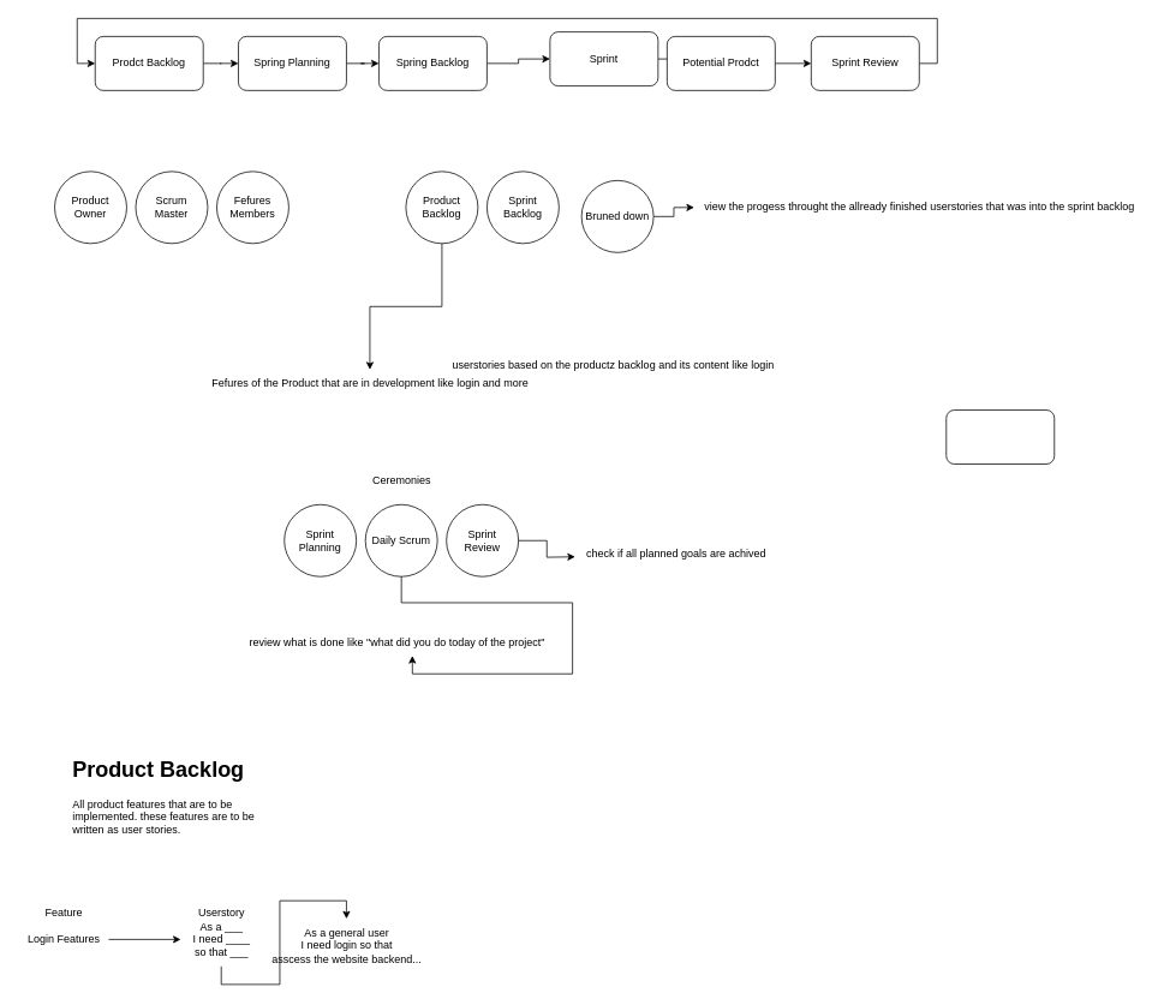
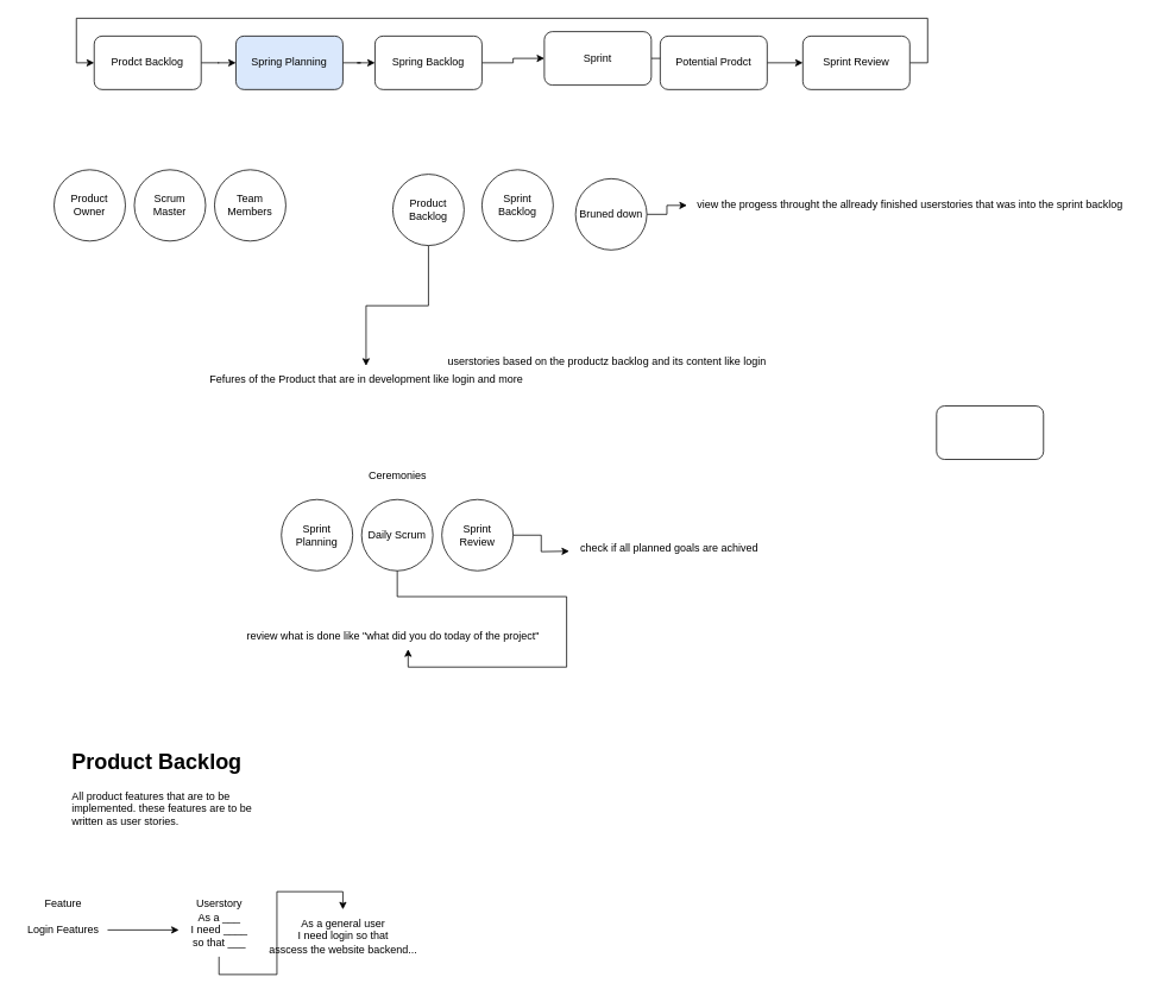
  <mxCell id="0" />
  <mxCell id="1" parent="0" />
  <mxCell id="2" style="edgeStyle=orthogonalEdgeStyle;rounded=0;orthogonalLoop=1;jettySize=auto;html=1;entryX=0;entryY=0.5;entryDx=0;entryDy=0;labelBackgroundColor=none;fontColor=default;" parent="1" source="3" target="5" edge="1"><mxGeometry relative="1" as="geometry" /></mxCell>
  <mxCell id="3" value="Prodct Backlog" style="rounded=1;whiteSpace=wrap;html=1;labelBackgroundColor=none;" parent="1" vertex="1"><mxGeometry x="105" y="40" width="120" height="60" as="geometry" /></mxCell>
  <mxCell id="4" style="edgeStyle=orthogonalEdgeStyle;rounded=0;orthogonalLoop=1;jettySize=auto;html=1;entryX=0;entryY=0.5;entryDx=0;entryDy=0;labelBackgroundColor=none;fontColor=default;" parent="1" source="5" target="7" edge="1"><mxGeometry relative="1" as="geometry" /></mxCell>
- <mxCell id="5" value="Spring Planning" style="rounded=1;whiteSpace=wrap;html=1;labelBackgroundColor=none;" parent="1" vertex="1"><mxGeometry x="264" y="40" width="120" height="60" as="geometry" /></mxCell>
+ <mxCell id="5" value="Spring Planning" style="rounded=1;whiteSpace=wrap;html=1;labelBackgroundColor=none;fillColor=#dae8fc;" parent="1" vertex="1"><mxGeometry x="264" y="40" width="120" height="60" as="geometry" /></mxCell>
  <mxCell id="6" style="edgeStyle=orthogonalEdgeStyle;rounded=0;orthogonalLoop=1;jettySize=auto;html=1;entryX=0;entryY=0.5;entryDx=0;entryDy=0;labelBackgroundColor=none;fontColor=default;" parent="1" source="7" target="9" edge="1"><mxGeometry relative="1" as="geometry" /></mxCell>
  <mxCell id="7" value="Spring Backlog" style="rounded=1;whiteSpace=wrap;html=1;labelBackgroundColor=none;" parent="1" vertex="1"><mxGeometry x="420" y="40" width="120" height="60" as="geometry" /></mxCell>
  <mxCell id="8" style="edgeStyle=orthogonalEdgeStyle;rounded=0;orthogonalLoop=1;jettySize=auto;html=1;labelBackgroundColor=none;fontColor=default;" parent="1" source="9" target="11" edge="1"><mxGeometry relative="1" as="geometry" /></mxCell>
  <mxCell id="9" value="Sprint" style="rounded=1;whiteSpace=wrap;html=1;labelBackgroundColor=none;" parent="1" vertex="1"><mxGeometry x="610" y="35" width="120" height="60" as="geometry" /></mxCell>
  <mxCell id="10" style="edgeStyle=orthogonalEdgeStyle;rounded=0;orthogonalLoop=1;jettySize=auto;html=1;labelBackgroundColor=none;fontColor=default;" parent="1" source="11" target="13" edge="1"><mxGeometry relative="1" as="geometry" /></mxCell>
  <mxCell id="11" value="Potential Prodct" style="rounded=1;whiteSpace=wrap;html=1;labelBackgroundColor=none;" parent="1" vertex="1"><mxGeometry x="740" y="40" width="120" height="60" as="geometry" /></mxCell>
  <mxCell id="12" style="edgeStyle=orthogonalEdgeStyle;rounded=0;orthogonalLoop=1;jettySize=auto;html=1;entryX=0;entryY=0.5;entryDx=0;entryDy=0;labelBackgroundColor=none;fontColor=default;" parent="1" source="13" target="3" edge="1"><mxGeometry relative="1" as="geometry"><Array as="points"><mxPoint x="1040" y="70" /><mxPoint x="1040" y="20" /><mxPoint x="85" y="20" /><mxPoint x="85" y="70" /></Array></mxGeometry></mxCell>
  <mxCell id="13" value="Sprint Review" style="rounded=1;whiteSpace=wrap;html=1;labelBackgroundColor=none;" parent="1" vertex="1"><mxGeometry x="900" y="40" width="120" height="60" as="geometry" /></mxCell>
  <mxCell id="14" value="Product&lt;br&gt;Owner" style="ellipse;whiteSpace=wrap;html=1;aspect=fixed;labelBackgroundColor=none;" parent="1" vertex="1"><mxGeometry x="60" y="190" width="80" height="80" as="geometry" /></mxCell>
  <mxCell id="15" value="Scrum&lt;br&gt;Master" style="ellipse;whiteSpace=wrap;html=1;aspect=fixed;labelBackgroundColor=none;" parent="1" vertex="1"><mxGeometry x="150" y="190" width="80" height="80" as="geometry" /></mxCell>
- <mxCell id="16" value="Fefures Members" style="ellipse;whiteSpace=wrap;html=1;aspect=fixed;labelBackgroundColor=none;" parent="1" vertex="1"><mxGeometry x="240" y="190" width="80" height="80" as="geometry" /></mxCell>
+ <mxCell id="16" value="Team Members" style="ellipse;whiteSpace=wrap;html=1;aspect=fixed;labelBackgroundColor=none;" parent="1" vertex="1"><mxGeometry x="240" y="190" width="80" height="80" as="geometry" /></mxCell>
  <mxCell id="17" style="edgeStyle=orthogonalEdgeStyle;rounded=0;orthogonalLoop=1;jettySize=auto;html=1;labelBackgroundColor=none;fontColor=default;" parent="1" source="18" target="22" edge="1"><mxGeometry relative="1" as="geometry" /></mxCell>
- <mxCell id="18" value="Product&lt;br&gt;Backlog" style="ellipse;whiteSpace=wrap;html=1;aspect=fixed;labelBackgroundColor=none;" parent="1" vertex="1"><mxGeometry x="450" y="190" width="80" height="80" as="geometry" /></mxCell>
+ <mxCell id="18" value="Product&lt;br&gt;Backlog" style="ellipse;whiteSpace=wrap;html=1;aspect=fixed;labelBackgroundColor=none;" parent="1" vertex="1"><mxGeometry x="440" y="195" width="80" height="80" as="geometry" /></mxCell>
  <mxCell id="19" value="Sprint&lt;br&gt;Backlog" style="ellipse;whiteSpace=wrap;html=1;aspect=fixed;labelBackgroundColor=none;" parent="1" vertex="1"><mxGeometry x="540" y="190" width="80" height="80" as="geometry" /></mxCell>
  <mxCell id="20" style="edgeStyle=orthogonalEdgeStyle;rounded=0;orthogonalLoop=1;jettySize=auto;html=1;labelBackgroundColor=none;fontColor=default;" parent="1" source="21" target="24" edge="1"><mxGeometry relative="1" as="geometry" /></mxCell>
  <mxCell id="21" value="Bruned down" style="ellipse;whiteSpace=wrap;html=1;aspect=fixed;labelBackgroundColor=none;" parent="1" vertex="1"><mxGeometry x="645" y="200" width="80" height="80" as="geometry" /></mxCell>
  <mxCell id="22" value="Fefures of the Product that are in development like login and more" style="text;html=1;align=center;verticalAlign=middle;resizable=0;points=[];autosize=1;strokeColor=none;fillColor=none;labelBackgroundColor=none;" parent="1" vertex="1"><mxGeometry x="220" y="410" width="380" height="30" as="geometry" /></mxCell>
  <mxCell id="23" value="userstories based on the productz backlog and its content like login" style="text;html=1;align=center;verticalAlign=middle;resizable=0;points=[];autosize=1;strokeColor=none;fillColor=none;labelBackgroundColor=none;" parent="1" vertex="1"><mxGeometry x="490" y="390" width="380" height="30" as="geometry" /></mxCell>
  <mxCell id="24" value="view the progess throught the allready finished userstories that was into the sprint backlog" style="text;html=1;align=center;verticalAlign=middle;resizable=0;points=[];autosize=1;strokeColor=none;fillColor=none;labelBackgroundColor=none;" parent="1" vertex="1"><mxGeometry x="770" y="215" width="500" height="30" as="geometry" /></mxCell>
  <mxCell id="25" value="Ceremonies" style="text;html=1;align=center;verticalAlign=middle;resizable=0;points=[];autosize=1;strokeColor=none;fillColor=none;labelBackgroundColor=none;" parent="1" vertex="1"><mxGeometry x="400" y="518" width="90" height="30" as="geometry" /></mxCell>
  <mxCell id="26" value="Sprint&lt;br&gt;Planning" style="ellipse;whiteSpace=wrap;html=1;aspect=fixed;labelBackgroundColor=none;" parent="1" vertex="1"><mxGeometry x="315" y="560" width="80" height="80" as="geometry" /></mxCell>
  <mxCell id="27" value="Daily Scrum" style="ellipse;whiteSpace=wrap;html=1;aspect=fixed;labelBackgroundColor=none;" parent="1" vertex="1"><mxGeometry x="405" y="560" width="80" height="80" as="geometry" /></mxCell>
  <mxCell id="28" value="Sprint&lt;br&gt;Review" style="ellipse;whiteSpace=wrap;html=1;aspect=fixed;labelBackgroundColor=none;" parent="1" vertex="1"><mxGeometry x="495" y="560" width="80" height="80" as="geometry" /></mxCell>
  <mxCell id="29" style="edgeStyle=orthogonalEdgeStyle;rounded=0;orthogonalLoop=1;jettySize=auto;html=1;entryX=0.133;entryY=0.933;entryDx=0;entryDy=0;entryPerimeter=0;labelBackgroundColor=none;fontColor=default;" parent="1" source="28" edge="1"><mxGeometry relative="1" as="geometry"><mxPoint x="637.88" y="617.99" as="targetPoint" /></mxGeometry></mxCell>
  <mxCell id="30" value="review what is done like &quot;what did you do today of the project&quot;" style="text;html=1;align=center;verticalAlign=middle;resizable=0;points=[];autosize=1;strokeColor=none;fillColor=none;labelBackgroundColor=none;" parent="1" vertex="1"><mxGeometry x="265" y="698" width="350" height="30" as="geometry" /></mxCell>
  <mxCell id="31" style="edgeStyle=orthogonalEdgeStyle;rounded=0;orthogonalLoop=1;jettySize=auto;html=1;entryX=0.549;entryY=1;entryDx=0;entryDy=0;entryPerimeter=0;labelBackgroundColor=none;fontColor=default;" parent="1" source="27" target="30" edge="1"><mxGeometry relative="1" as="geometry" /></mxCell>
  <mxCell id="32" value="check if all planned goals are achived" style="text;html=1;align=center;verticalAlign=middle;resizable=0;points=[];autosize=1;strokeColor=none;fillColor=none;labelBackgroundColor=none;" parent="1" vertex="1"><mxGeometry x="640" y="600" width="220" height="30" as="geometry" /></mxCell>
  <mxCell id="33" value="&lt;h1&gt;Product Backlog&lt;/h1&gt;&lt;div&gt;All product features that are to be implemented. these features are to be written as user stories.&amp;nbsp;&lt;/div&gt;" style="text;html=1;strokeColor=none;fillColor=none;spacing=5;spacingTop=-20;whiteSpace=wrap;overflow=hidden;rounded=0;labelBackgroundColor=none;" parent="1" vertex="1"><mxGeometry x="75" y="835" width="245" height="120" as="geometry" /></mxCell>
  <mxCell id="34" value="Feature" style="text;html=1;align=center;verticalAlign=middle;resizable=0;points=[];autosize=1;strokeColor=none;fillColor=none;labelBackgroundColor=none;" parent="1" vertex="1"><mxGeometry x="40" y="998" width="60" height="30" as="geometry" /></mxCell>
  <mxCell id="35" value="Userstory" style="text;html=1;align=center;verticalAlign=middle;resizable=0;points=[];autosize=1;strokeColor=none;fillColor=none;labelBackgroundColor=none;" parent="1" vertex="1"><mxGeometry x="210" y="998" width="70" height="30" as="geometry" /></mxCell>
  <mxCell id="36" style="edgeStyle=orthogonalEdgeStyle;rounded=0;orthogonalLoop=1;jettySize=auto;html=1;labelBackgroundColor=none;fontColor=default;" parent="1" source="37" target="39" edge="1"><mxGeometry relative="1" as="geometry" /></mxCell>
  <mxCell id="37" value="Login Features" style="text;html=1;align=center;verticalAlign=middle;resizable=0;points=[];autosize=1;strokeColor=none;fillColor=none;labelBackgroundColor=none;" parent="1" vertex="1"><mxGeometry x="20" y="1028" width="100" height="30" as="geometry" /></mxCell>
  <mxCell id="38" style="edgeStyle=orthogonalEdgeStyle;rounded=0;orthogonalLoop=1;jettySize=auto;html=1;labelBackgroundColor=none;fontColor=default;" parent="1" source="39" target="40" edge="1"><mxGeometry relative="1" as="geometry" /></mxCell>
  <mxCell id="39" value="As a ___&lt;br&gt;I need ____&lt;br&gt;so that ___" style="text;html=1;align=center;verticalAlign=middle;resizable=0;points=[];autosize=1;strokeColor=none;fillColor=none;labelBackgroundColor=none;" parent="1" vertex="1"><mxGeometry x="200" y="1013" width="90" height="60" as="geometry" /></mxCell>
  <mxCell id="40" value="As a general user&lt;br&gt;I need login so that&lt;br&gt;asscess the website backend..." style="text;html=1;align=center;verticalAlign=middle;resizable=0;points=[];autosize=1;strokeColor=none;fillColor=none;labelBackgroundColor=none;" parent="1" vertex="1"><mxGeometry x="289" y="1020" width="190" height="60" as="geometry" /></mxCell>
  <mxCell id="41" value="" style="rounded=1;whiteSpace=wrap;html=1;" parent="1" vertex="1"><mxGeometry x="1050" y="455" width="120" height="60" as="geometry" /></mxCell>
